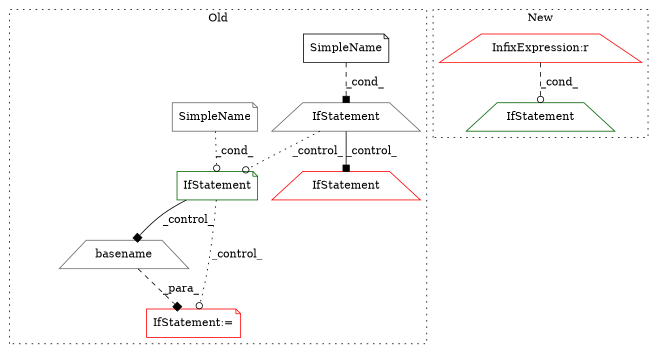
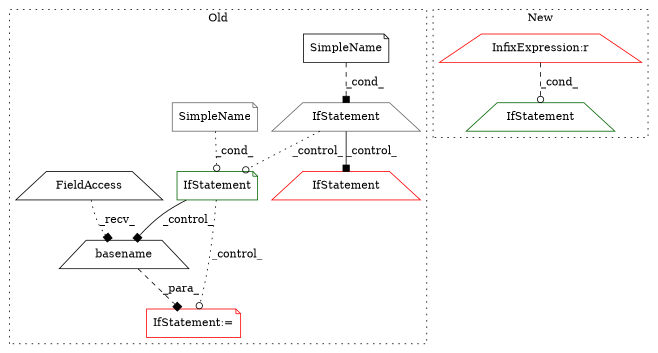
  digraph {
    node [a=25 color=gray40 l="4,2" shape=trapezium]
    edge [arrowhead=box style=dotted]
-   n1 [a=32 l="9,1" label=basename s="14081,14101"]
+   n1 [a=32 color=black l="9,1" label=basename s="14081,14101"]
+   n2 [a=22 color=black l=7 label=FieldAccess s=14073]
    n3 [a=7 color=red l=1 label="IfStatement:=" s=14034 shape=note]
    n4 [label=IfStatement s="13553,13560"]
    n5 [color=red label=IfStatement s="13743,13757"]
    n6 [a=42 l=11 label=SimpleName s=13995 shape=note]
    n7 [color=darkgreen label=IfStatement s="13991,14006" shape=note]
    n8 [a=42 color=black l=3 label=SimpleName s=13557 shape=note]
    n9 [color=darkgreen label=IfStatement s="13765,13793"]
    n10 [a=27 color=red l=3 label="InfixExpression:r" s=13770]
    subgraph cluster_1 {
      label=Old
      style=dotted
      n1
+     n2
      n3
      n4
      n5
      n6
      n7
      n8
    }
    subgraph cluster_2 {
      label=New
      style=dotted
      n9
      n10
    }
    n1 -> n3 [label=_para_ style=dashed]
+   n2 -> n1 [label=_recv_]
    n4 -> n5 [label=_control_ style=solid]
    n4 -> n7 [arrowhead=odot label=_control_]
    n6 -> n7 [arrowhead=odot label=_cond_]
    n7 -> n1 [label=_control_ style=solid]
    n7 -> n3 [arrowhead=odot label=_control_]
    n8 -> n4 [label=_cond_ style=dashed]
    n10 -> n9 [arrowhead=odot label=_cond_ style=dashed]
  }
